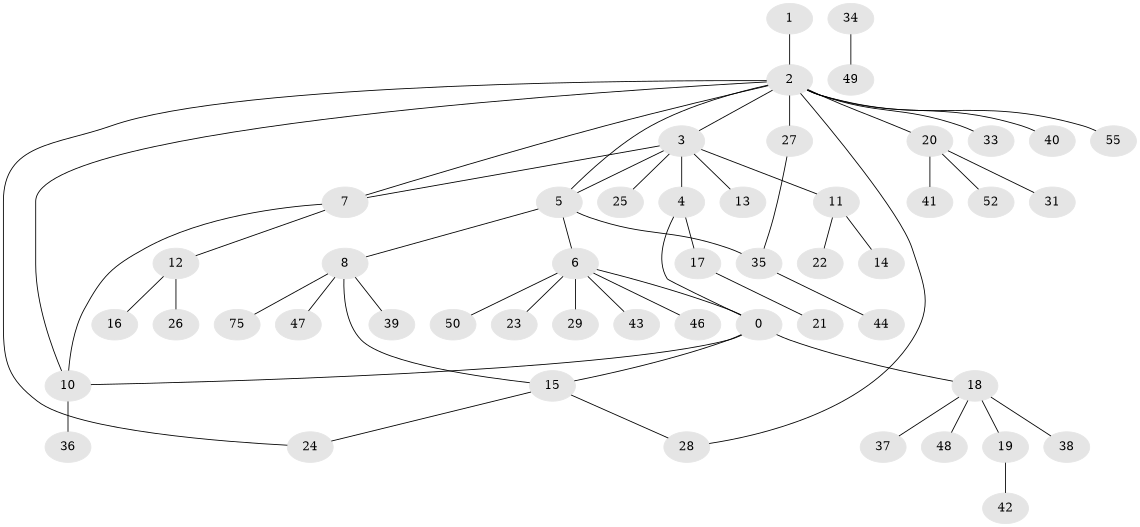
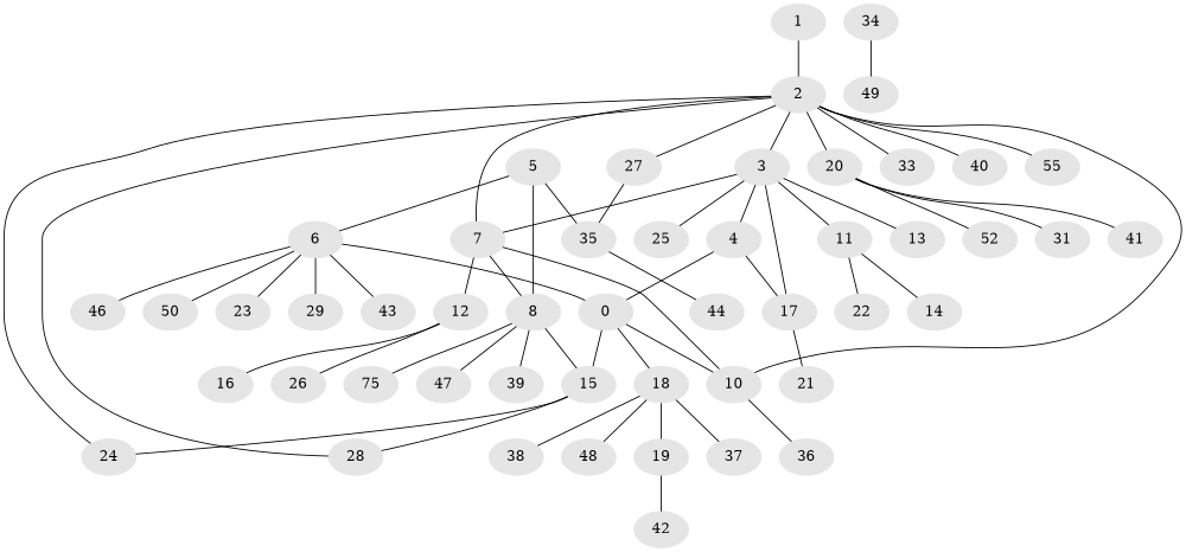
  graph {
    node [color=gray90 style=filled]
    1
    2
    3
    5
    7
    10
    20
    24
    27
    28
    33
    40
    n13 [label=55]
    4
    11
    13
    25
    6
    8
    35
    12
    36
    31
    41
    52
    n26 [label=0]
    17
    14
    22
    15
    18
    21
    23
    29
    43
    46
    50
    39
    n39 [label=75]
    47
    44
    16
    26
    19
    37
    38
    48
    42
    34
    49
    1 -- 2
    2 -- 3
-   2 -- 5
    2 -- 7
    2 -- 10
    2 -- 20
    2 -- 24
    2 -- 27
    2 -- 28
    2 -- 33
    2 -- 40
    2 -- n13
-   3 -- 5
+   3 -- 17
    3 -- 7
    3 -- 4
    3 -- 11
    3 -- 13
    3 -- 25
    5 -- 6
    5 -- 8
    5 -- 35
    7 -- 10
+   7 -- 8
    7 -- 12
    10 -- 36
    20 -- 31
    20 -- 41
    20 -- 52
    27 -- 35
    4 -- n26
    4 -- 17
    11 -- 14
    11 -- 22
    6 -- n26
    6 -- 23
    6 -- 29
    6 -- 43
    6 -- 46
    6 -- 50
    8 -- 15
    8 -- 39
    8 -- n39
    8 -- 47
    35 -- 44
    12 -- 16
    12 -- 26
    n26 -- 10
    n26 -- 15
    n26 -- 18
    17 -- 21
    15 -- 24
    15 -- 28
    18 -- 19
    18 -- 37
    18 -- 38
    18 -- 48
    19 -- 42
    34 -- 49
  }
